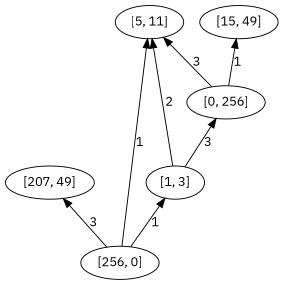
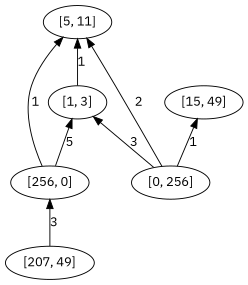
  digraph {
    fontname="IBM Plex Sans"
    ordering=out
    rankdir=BT
    node [fontname="IBM Plex Sans" shape=oval]
    edge [fontname="IBM Plex Sans"]
    n1 [label="[256, 0]"]
    n2 [label="[207, 49]"]
    n3 [label="[5, 11]"]
    n4 [label="[1, 3]"]
    n5 [label="[15, 49]"]
    n6 [label="[0, 256]"]
-   n1 -> n2 [label=3]
+   n2 -> n1 [label=3]
    n1 -> n3 [label=1]
-   n1 -> n4 [label=1]
-   n4 -> n3 [label=2]
-   n6 -> n3 [label=3]
-   n4 -> n6 [label=3]
+   n1 -> n4 [label=5]
+   n4 -> n3 [label=1]
+   n6 -> n3 [label=2]
+   n6 -> n4 [label=3]
    n6 -> n5 [label=1]
  }
